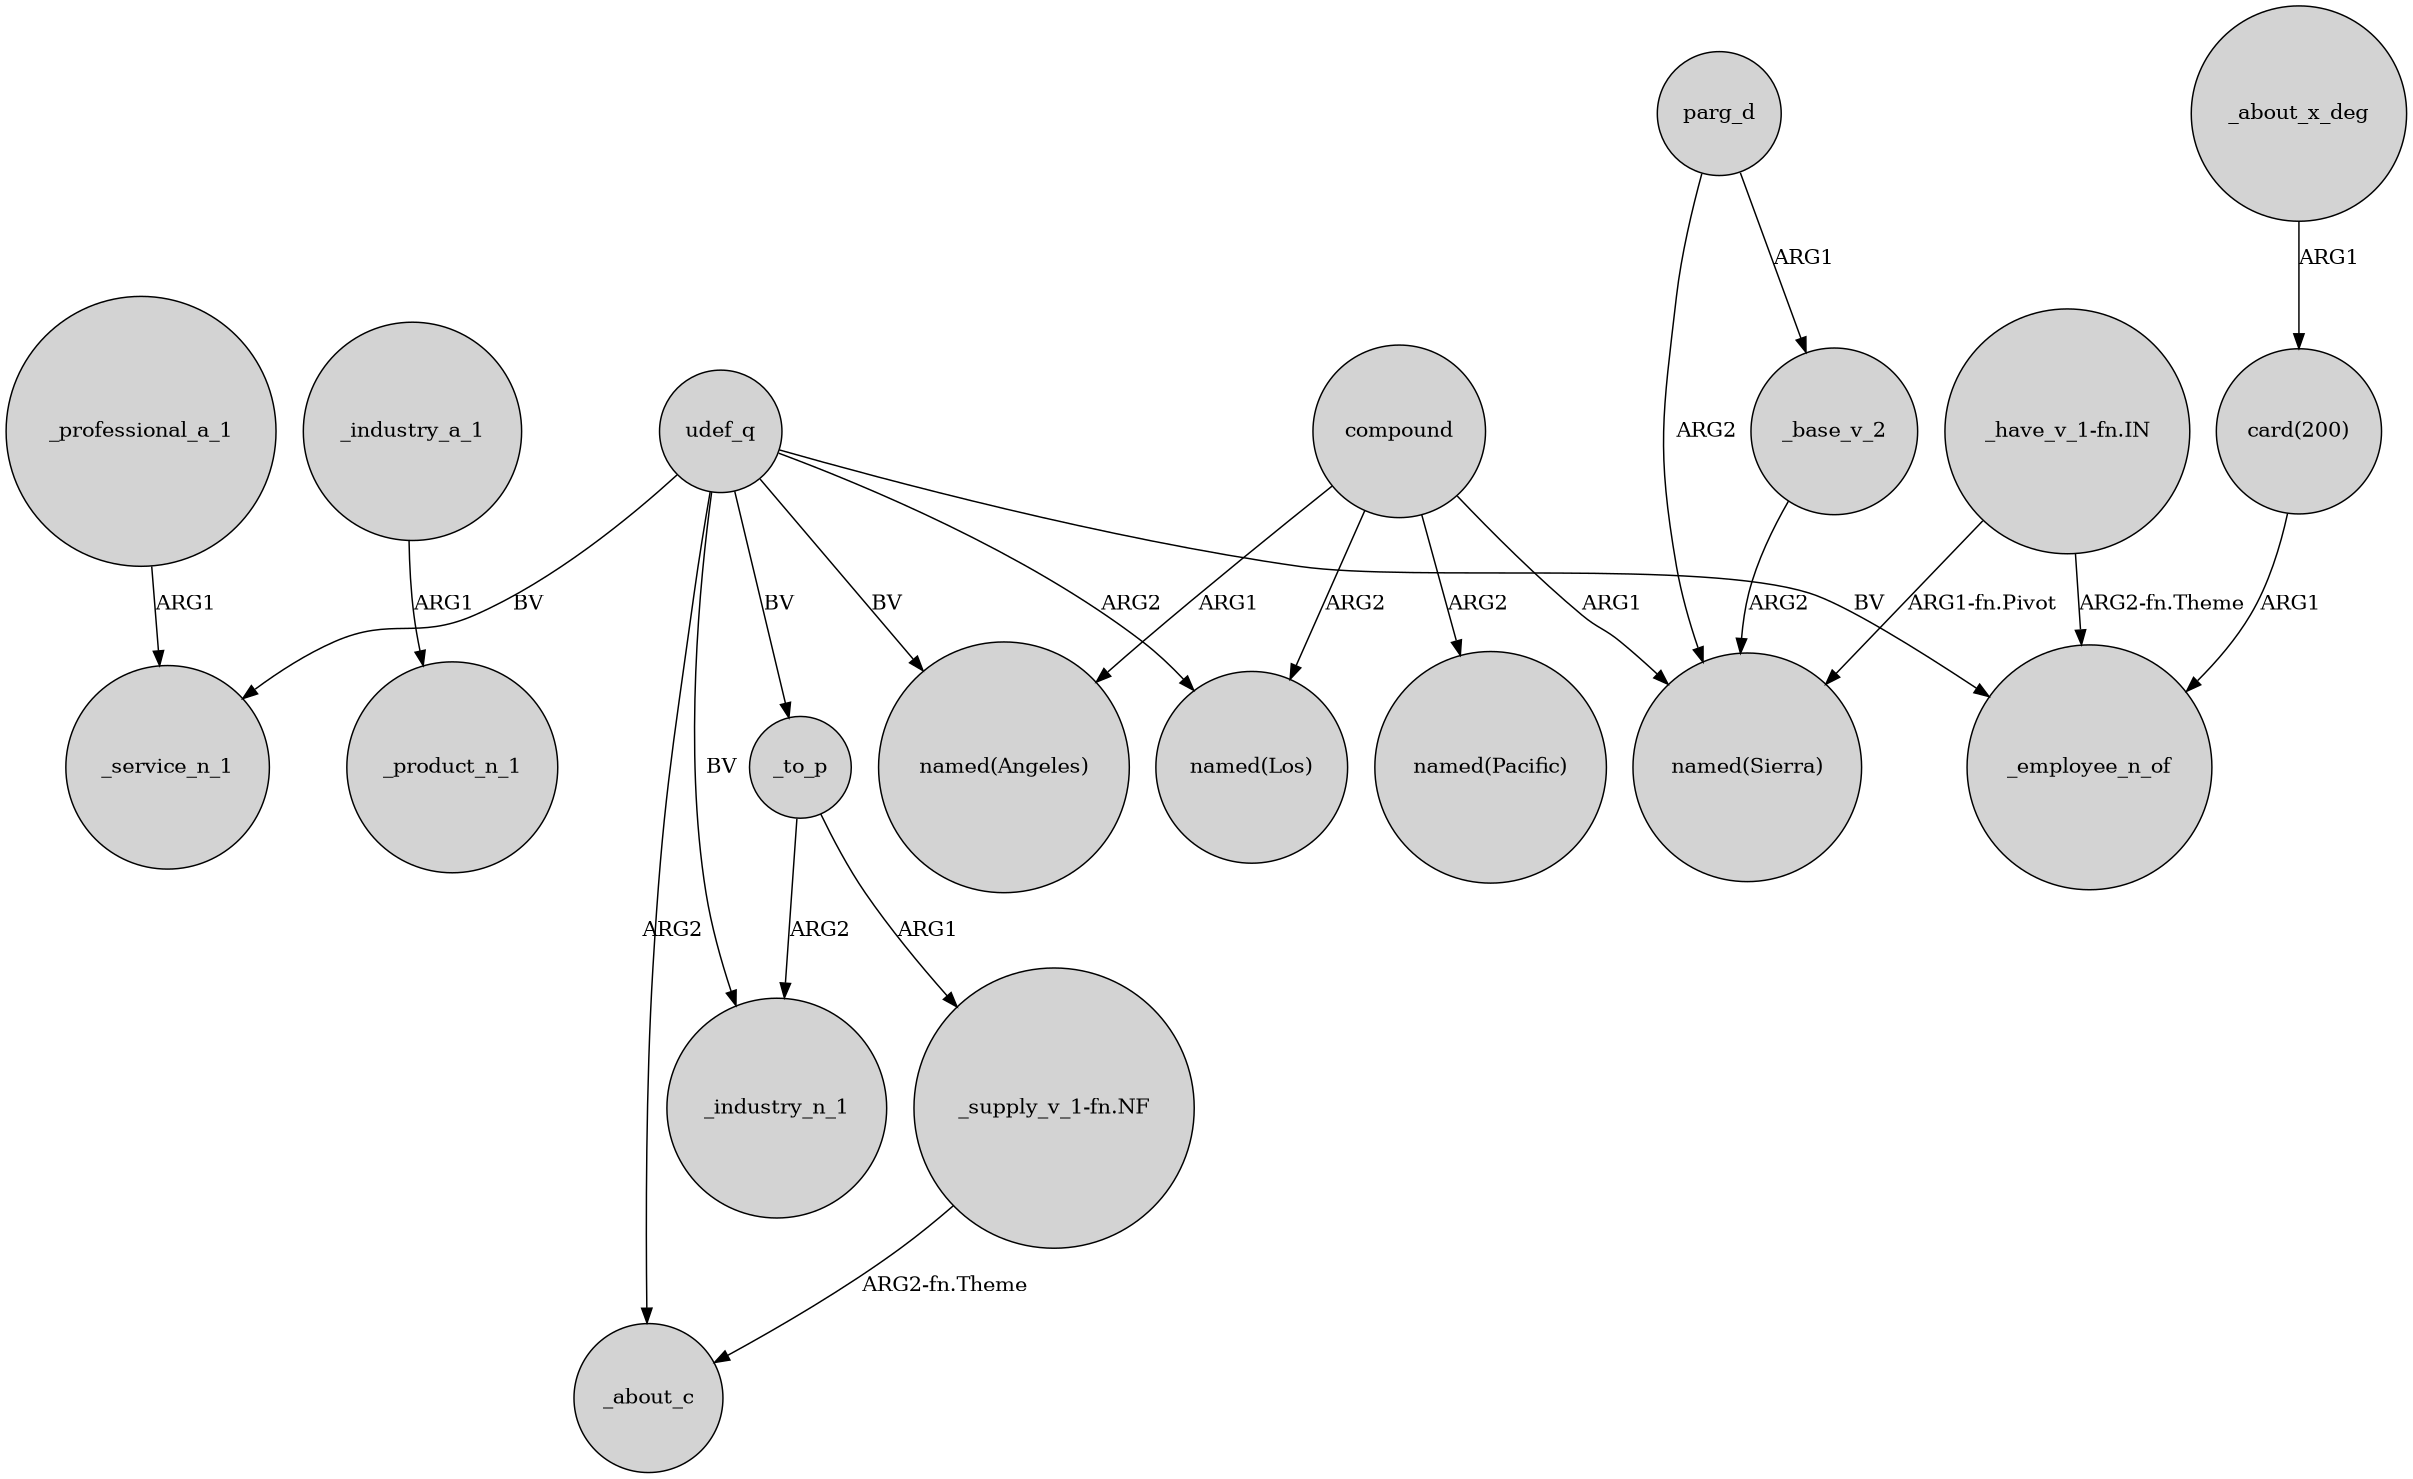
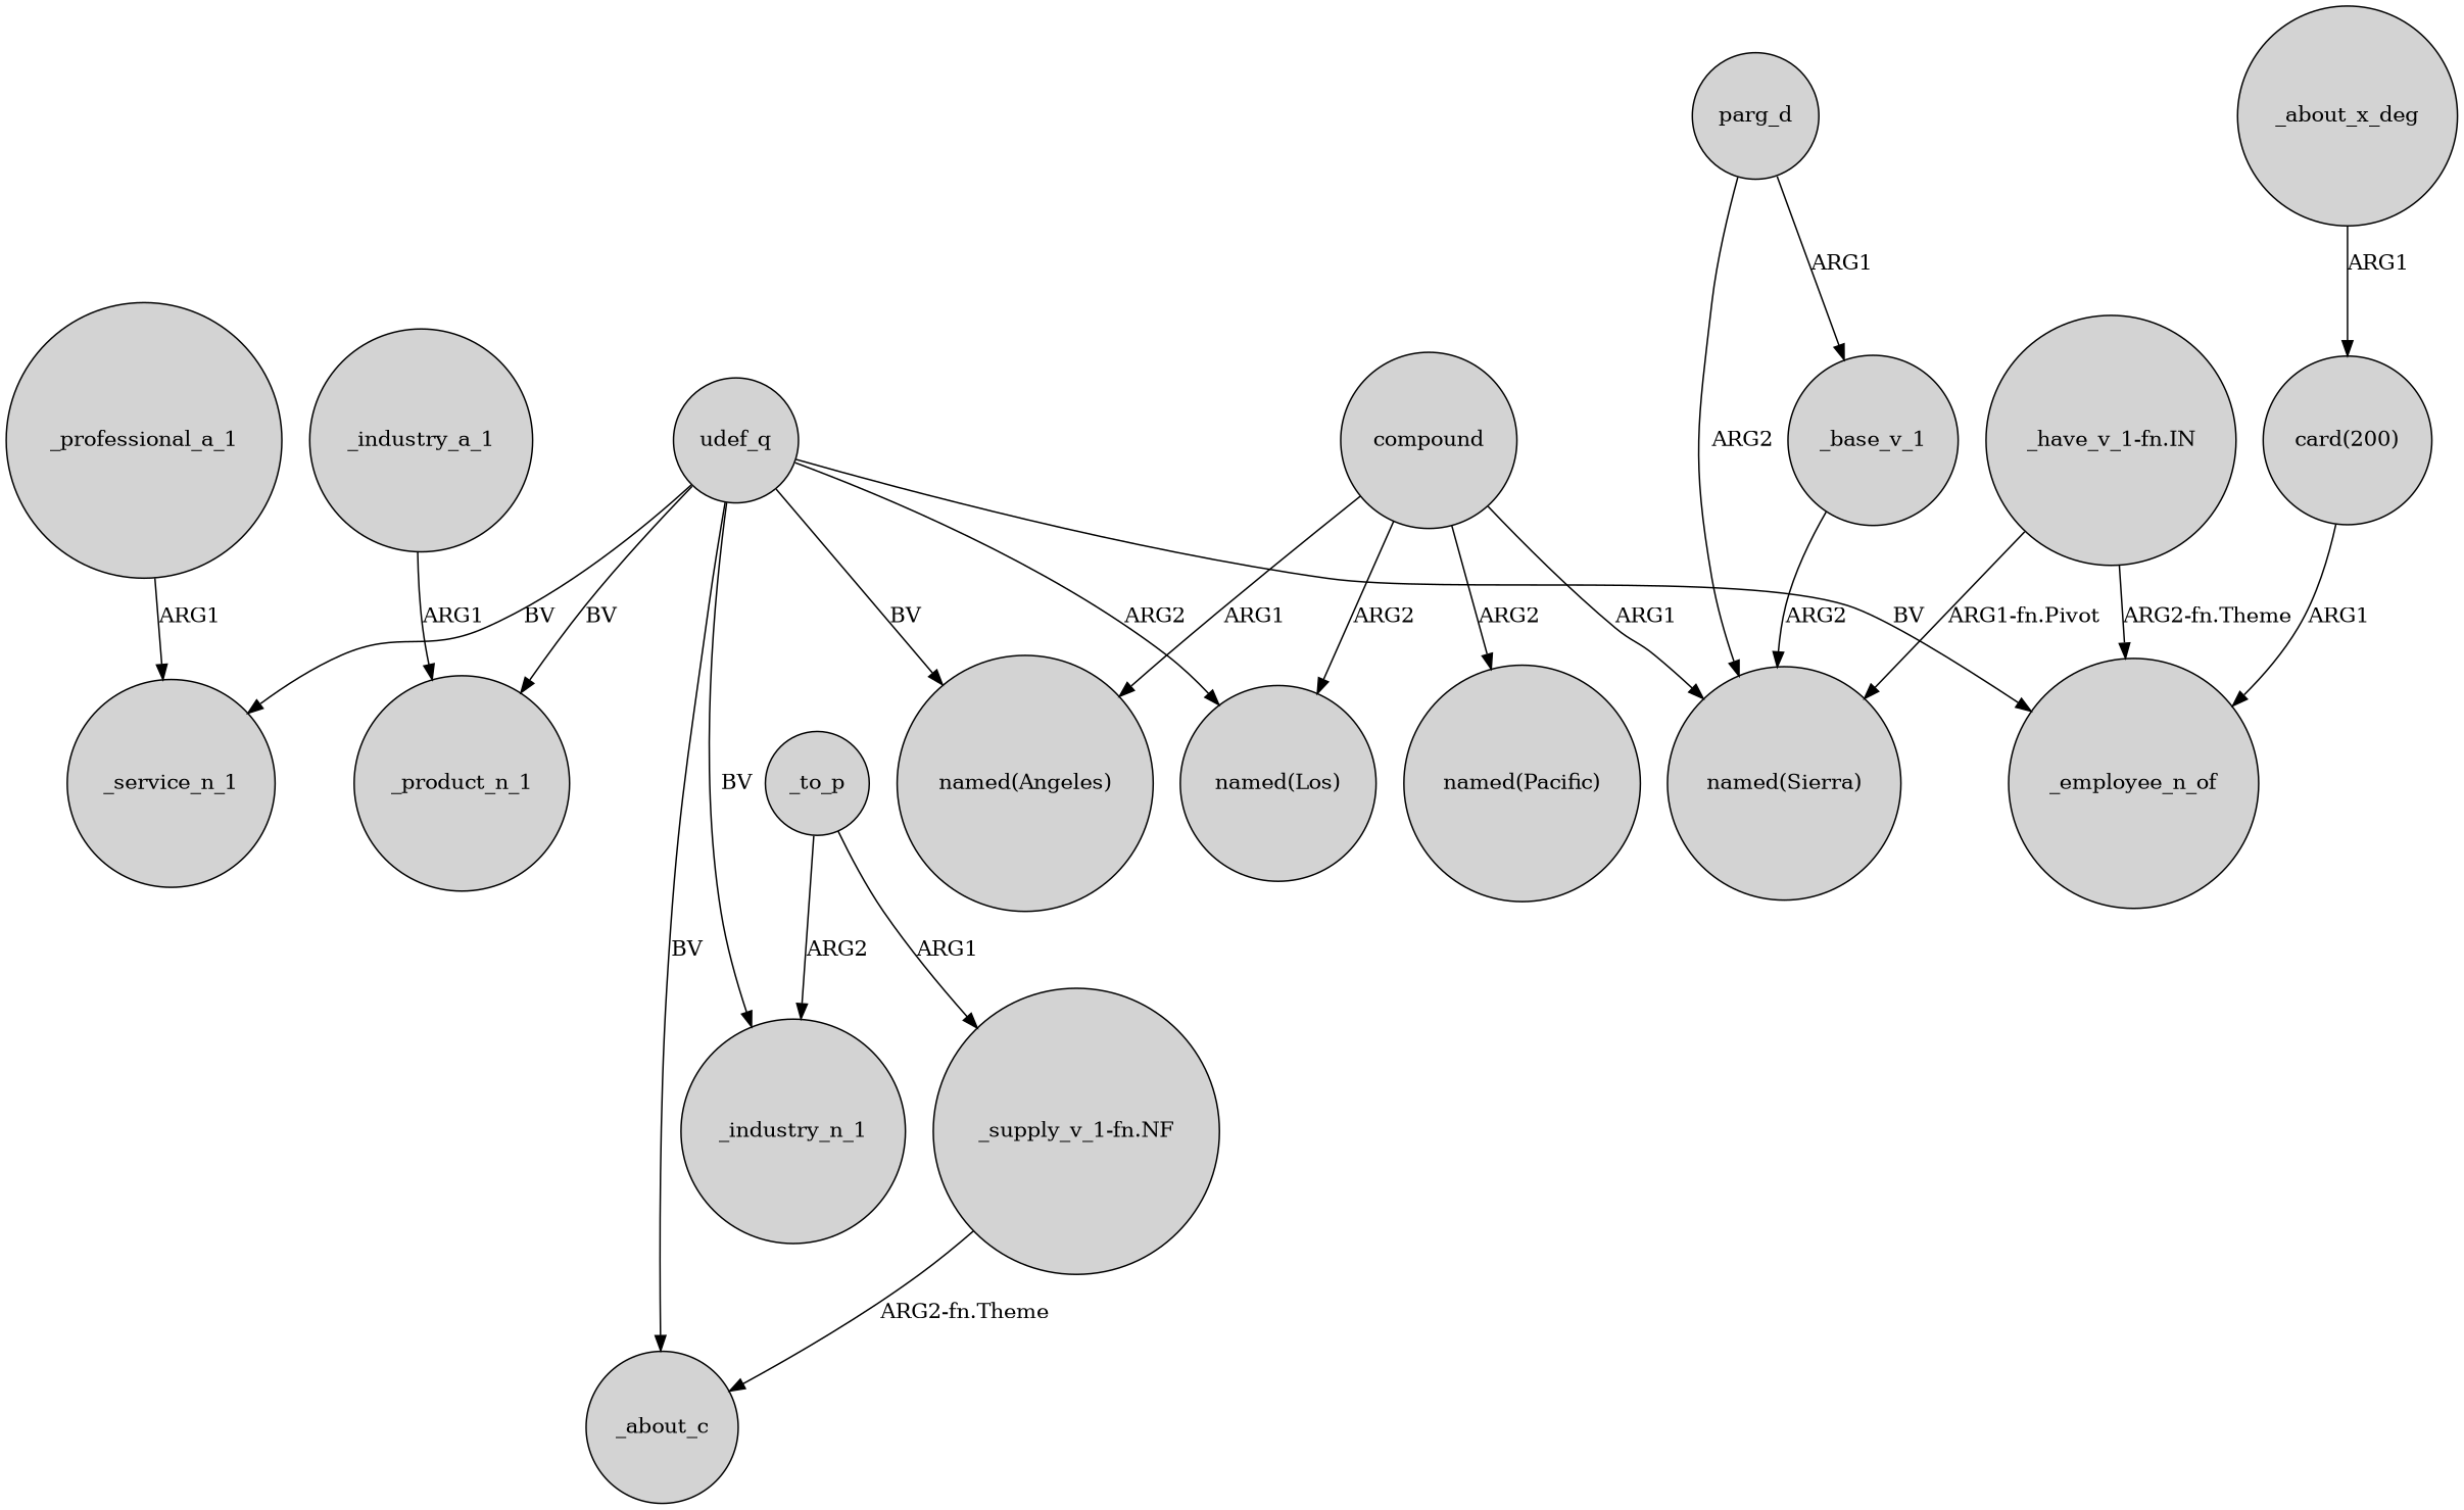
  digraph {
    node [shape=circle style=filled]
    "card(200)"
    _employee_n_of
    udef_q
    "named(Los)"
    n5 [label=_about_c]
    _service_n_1
    "named(Angeles)"
    _industry_n_1
    _product_n_1
    _about_x_deg
    compound
    "named(Sierra)"
    "named(Pacific)"
    "_supply_v_1-fn.NF"
    _professional_a_1
    parg_d
-   _base_v_1 [label=_base_v_2]
+   _base_v_1
    _to_p
    n19 [label=_industry_a_1]
    "_have_v_1-fn.IN"
    "card(200)" -> _employee_n_of [label=ARG1]
    udef_q -> _employee_n_of [label=BV]
    udef_q -> "named(Los)" [label=ARG2]
-   udef_q -> n5 [label=ARG2]
+   udef_q -> n5 [label=BV]
    udef_q -> _service_n_1 [label=BV]
    udef_q -> "named(Angeles)" [label=BV]
    udef_q -> _industry_n_1 [label=BV]
-   udef_q -> _to_p [label=BV]
+   udef_q -> _product_n_1 [label=BV]
    _about_x_deg -> "card(200)" [label=ARG1]
    compound -> "named(Los)" [label=ARG2]
    compound -> "named(Angeles)" [label=ARG1]
    compound -> "named(Sierra)" [label=ARG1]
    compound -> "named(Pacific)" [label=ARG2]
    "_supply_v_1-fn.NF" -> n5 [label="ARG2-fn.Theme"]
    _professional_a_1 -> _service_n_1 [label=ARG1]
    parg_d -> "named(Sierra)" [label=ARG2]
    parg_d -> _base_v_1 [label=ARG1]
    _base_v_1 -> "named(Sierra)" [label=ARG2]
    _to_p -> _industry_n_1 [label=ARG2]
    _to_p -> "_supply_v_1-fn.NF" [label=ARG1]
    n19 -> _product_n_1 [label=ARG1]
    "_have_v_1-fn.IN" -> _employee_n_of [label="ARG2-fn.Theme"]
    "_have_v_1-fn.IN" -> "named(Sierra)" [label="ARG1-fn.Pivot"]
  }
